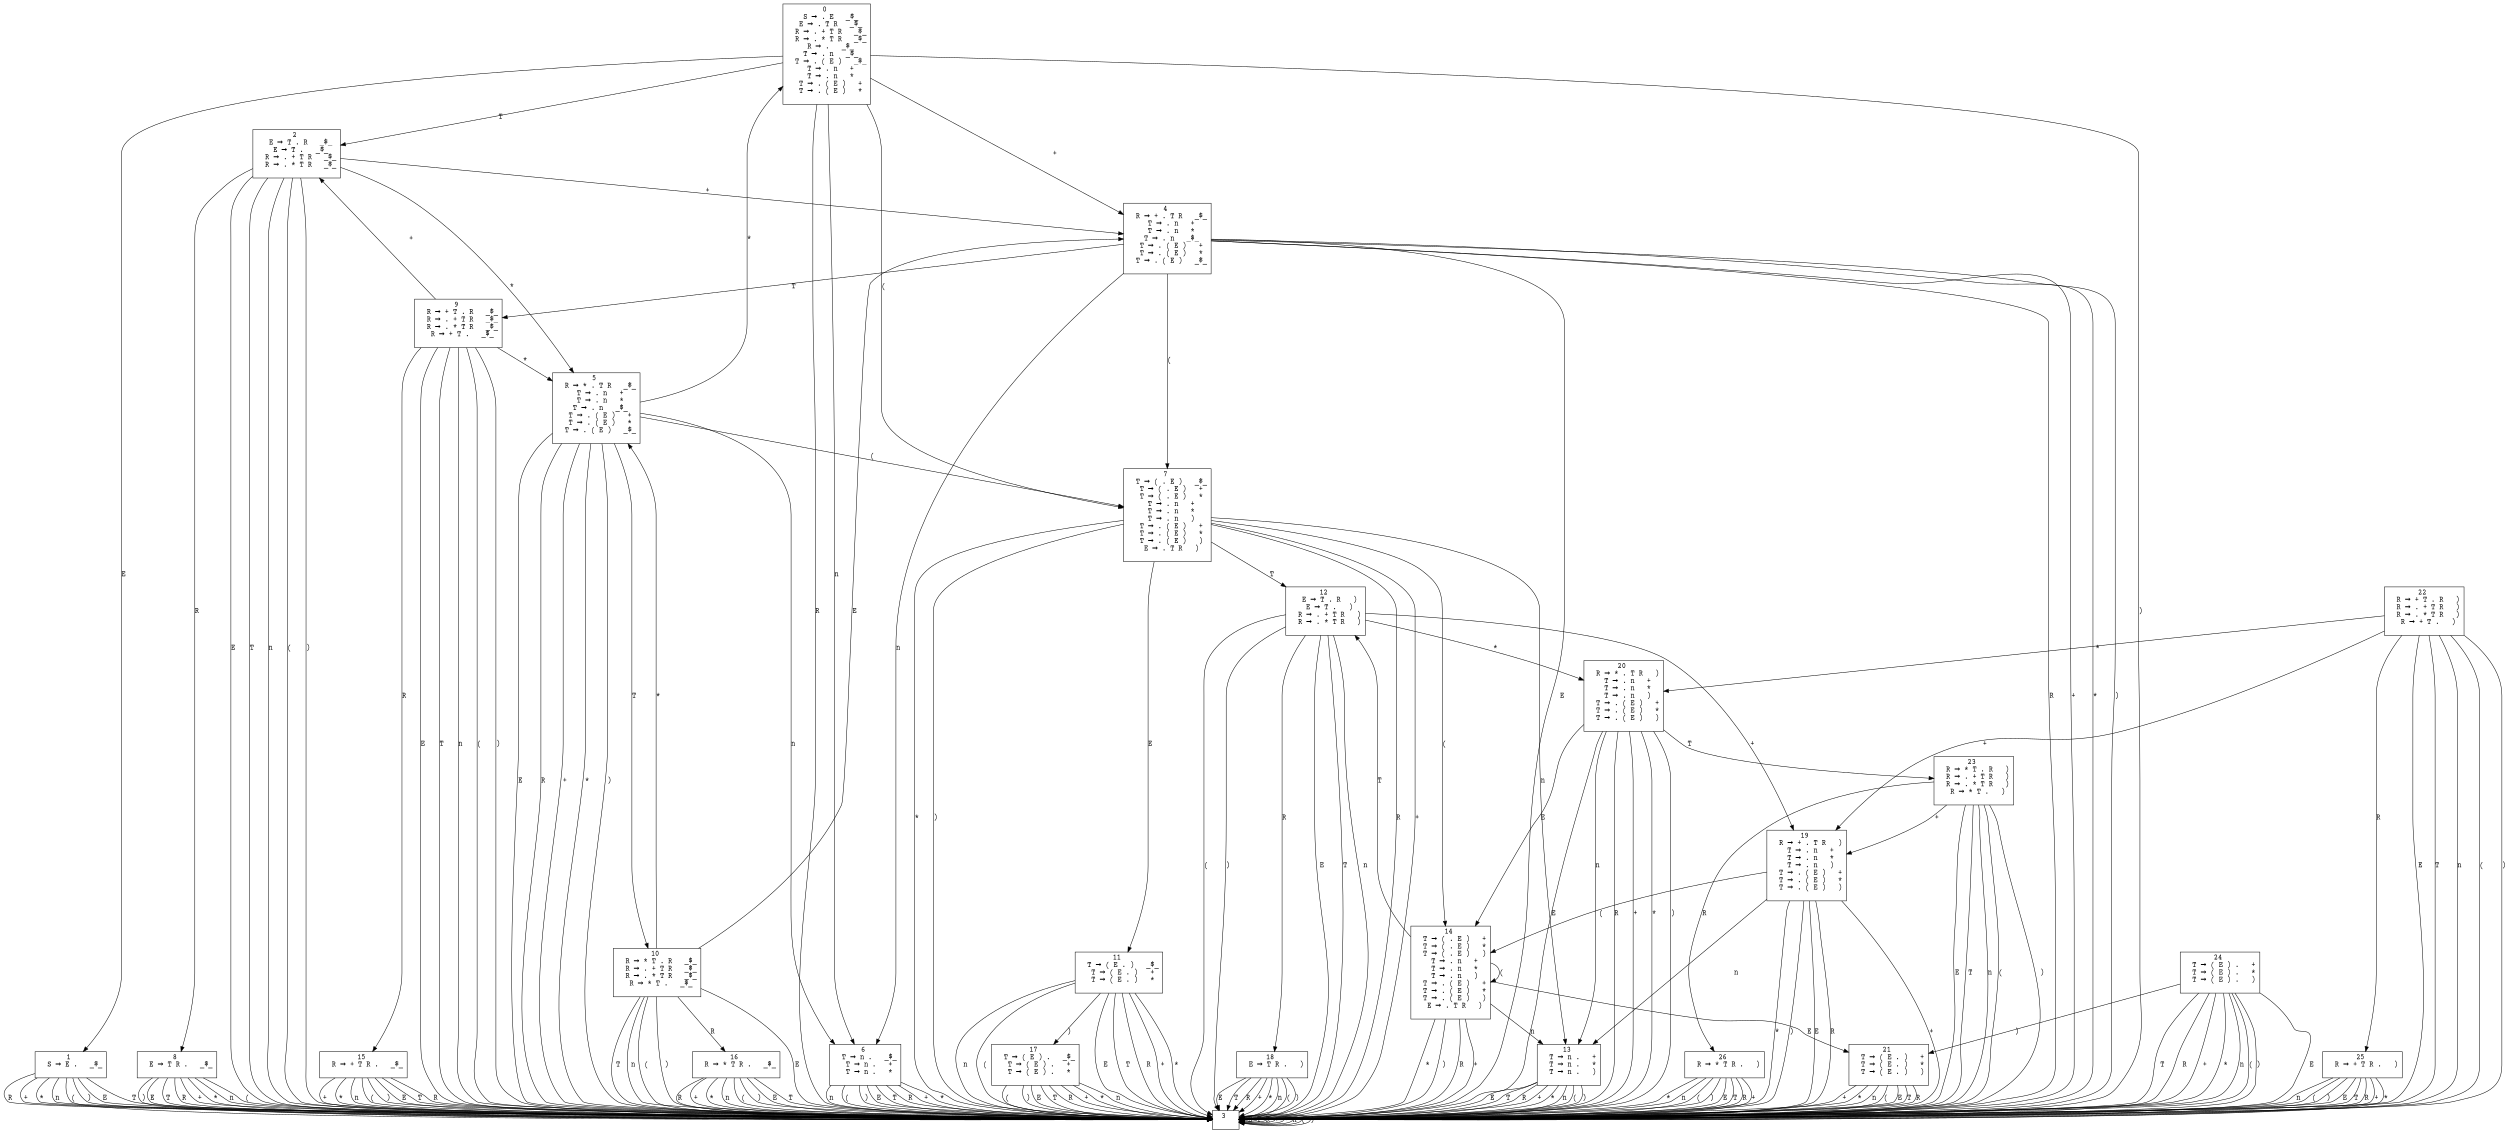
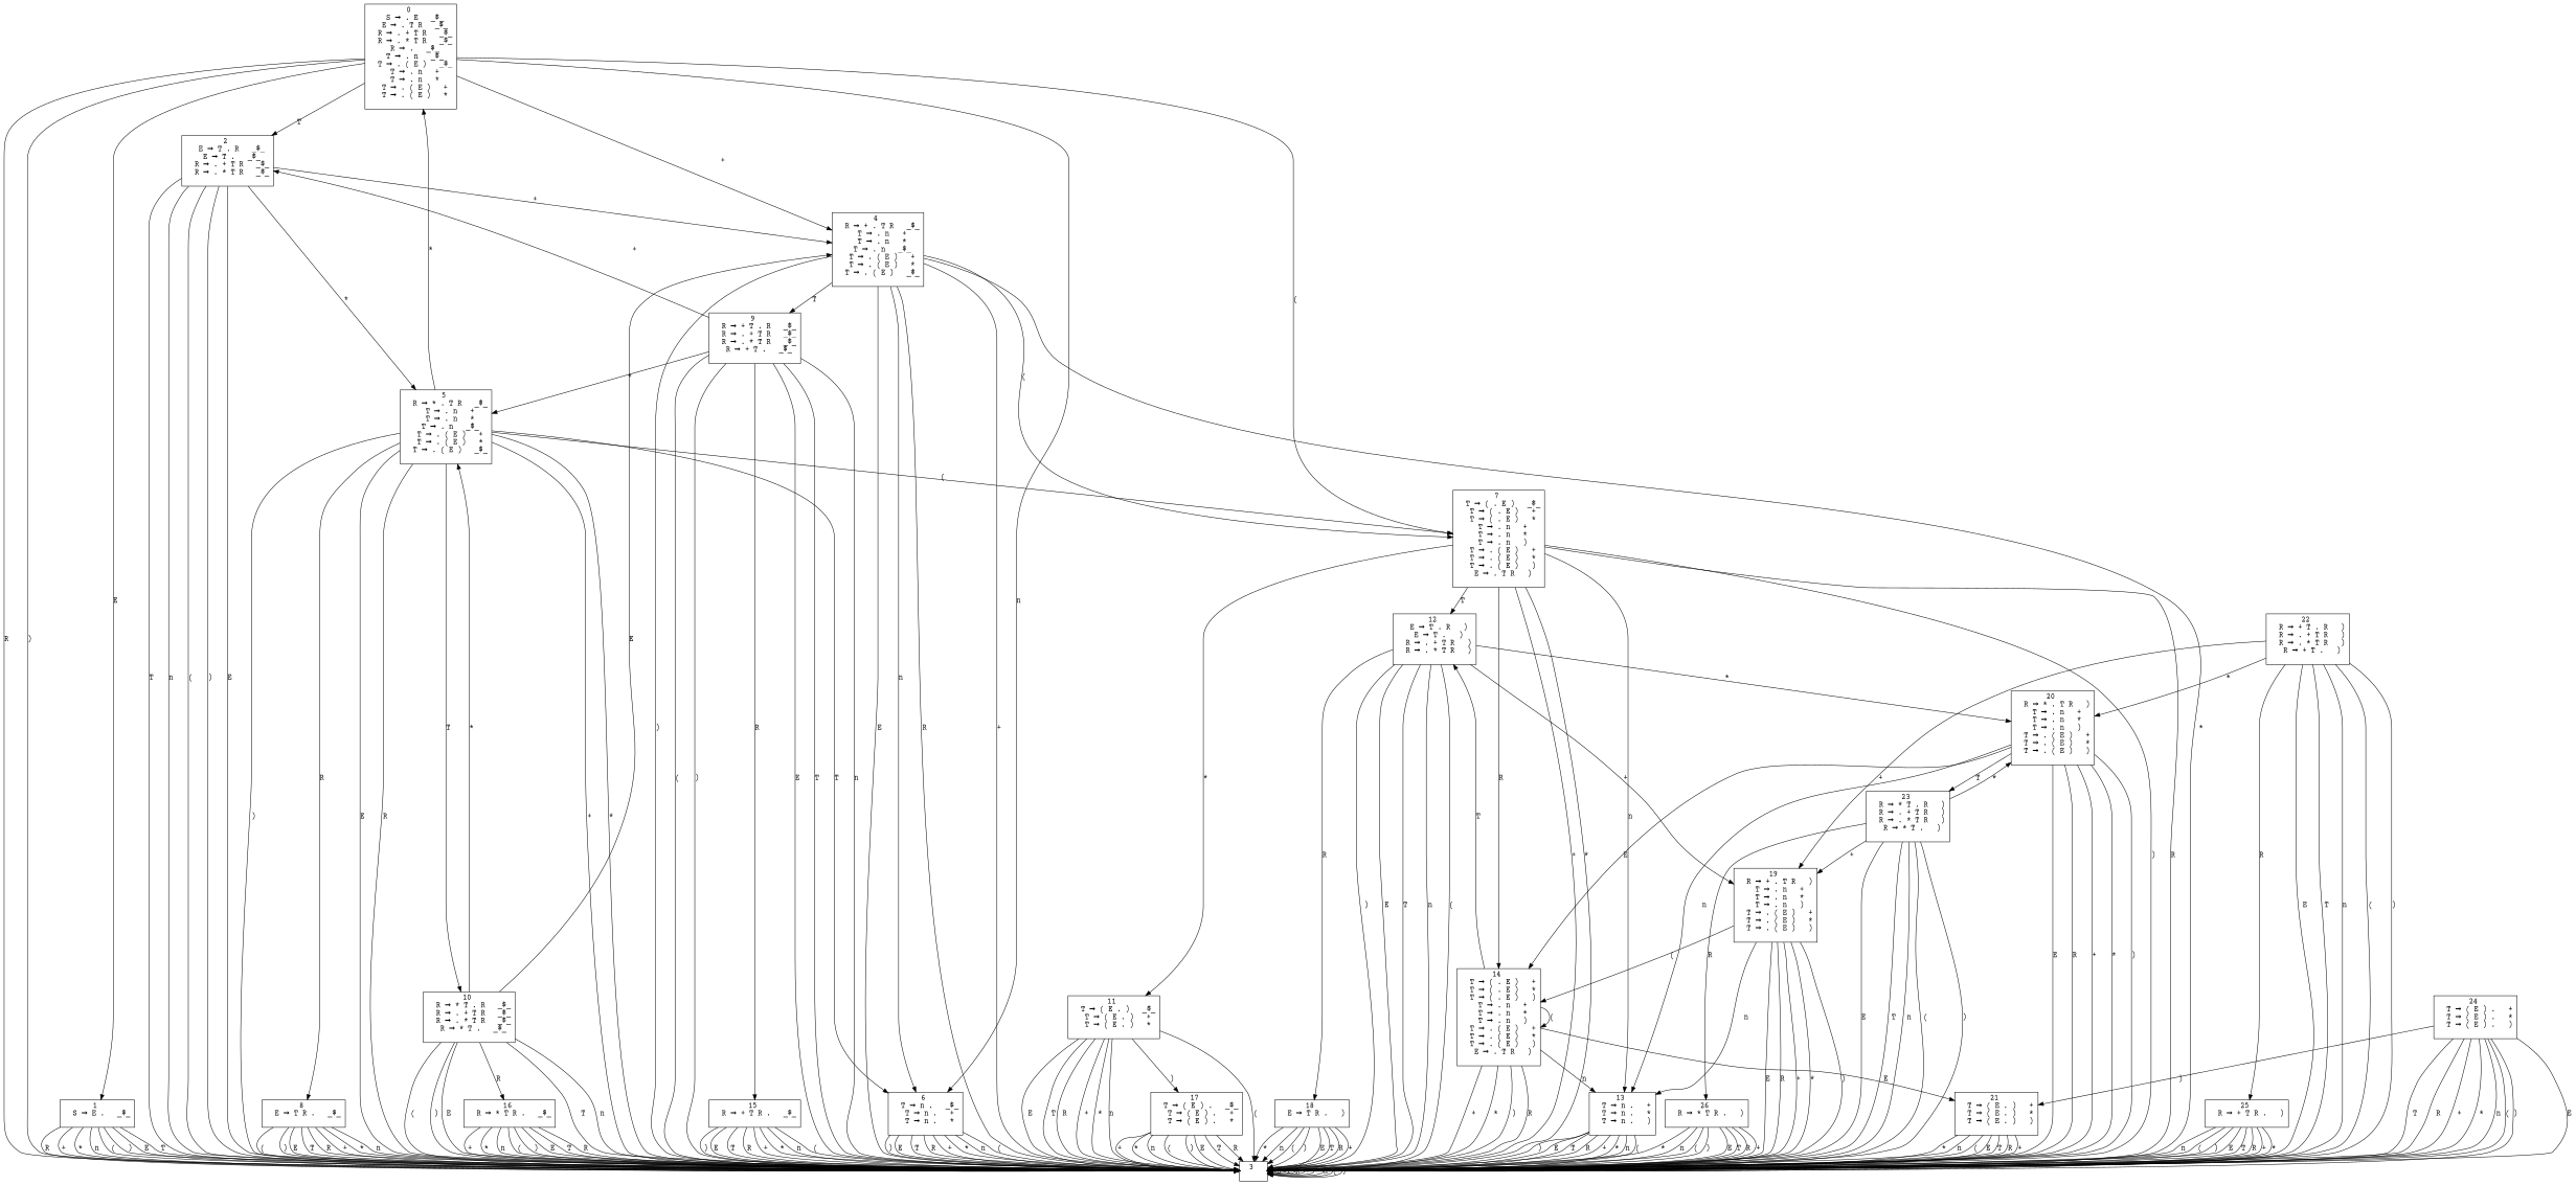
  digraph {
    fontname="Courier Prime"
    node [dir=back fontname="Courier Prime" minlen=10 shape=box]
    edge [fontname="Courier Prime"]
    n1 [label=<0 <BR></BR>  S → . E   _$_<BR></BR>  E → . T R   _$_<BR></BR>  R → . + T R   _$_<BR></BR>  R → . * T R   _$_<BR></BR>  R → .   _$_<BR></BR>  T → . n   _$_<BR></BR>  T → . ( E )   _$_<BR></BR>  T → . n   +<BR></BR>  T → . n   *<BR></BR>  T → . ( E )   +<BR></BR>  T → . ( E )   *<BR></BR>  >]
    n2 [label=<1 <BR></BR>  S → E .   _$_<BR></BR>  >]
    n3 [label=<2 <BR></BR>  E → T . R   _$_<BR></BR>  E → T .   _$_<BR></BR>  R → . + T R   _$_<BR></BR>  R → . * T R   _$_<BR></BR>  >]
    n4 [label=<3 <BR></BR>  >]
    n5 [label=<4 <BR></BR>  R → + . T R   _$_<BR></BR>  T → . n   +<BR></BR>  T → . n   *<BR></BR>  T → . n   _$_<BR></BR>  T → . ( E )   +<BR></BR>  T → . ( E )   *<BR></BR>  T → . ( E )   _$_<BR></BR>  >]
    n6 [label=<6 <BR></BR>  T → n .   _$_<BR></BR>  T → n .   +<BR></BR>  T → n .   *<BR></BR>  >]
    n7 [label=<7 <BR></BR>  T → ( . E )   _$_<BR></BR>  T → ( . E )   +<BR></BR>  T → ( . E )   *<BR></BR>  T → . n   +<BR></BR>  T → . n   *<BR></BR>  T → . n   )<BR></BR>  T → . ( E )   +<BR></BR>  T → . ( E )   *<BR></BR>  T → . ( E )   )<BR></BR>  E → . T R   )<BR></BR>  >]
    n8 [label=<5 <BR></BR>  R → * . T R   _$_<BR></BR>  T → . n   +<BR></BR>  T → . n   *<BR></BR>  T → . n   _$_<BR></BR>  T → . ( E )   +<BR></BR>  T → . ( E )   *<BR></BR>  T → . ( E )   _$_<BR></BR>  >]
    n9 [label=<8 <BR></BR>  E → T R .   _$_<BR></BR>  >]
    n10 [label=<9 <BR></BR>  R → + T . R   _$_<BR></BR>  R → . + T R   _$_<BR></BR>  R → . * T R   _$_<BR></BR>  R → + T .   _$_<BR></BR>  >]
    n11 [label=<10 <BR></BR>  R → * T . R   _$_<BR></BR>  R → . + T R   _$_<BR></BR>  R → . * T R   _$_<BR></BR>  R → * T .   _$_<BR></BR>  >]
    n12 [label=<11 <BR></BR>  T → ( E . )   _$_<BR></BR>  T → ( E . )   +<BR></BR>  T → ( E . )   *<BR></BR>  >]
    n13 [label=<12 <BR></BR>  E → T . R   )<BR></BR>  E → T .   )<BR></BR>  R → . + T R   )<BR></BR>  R → . * T R   )<BR></BR>  >]
    n14 [label=<13 <BR></BR>  T → n .   +<BR></BR>  T → n .   *<BR></BR>  T → n .   )<BR></BR>  >]
    n15 [label=<14 <BR></BR>  T → ( . E )   +<BR></BR>  T → ( . E )   *<BR></BR>  T → ( . E )   )<BR></BR>  T → . n   +<BR></BR>  T → . n   *<BR></BR>  T → . n   )<BR></BR>  T → . ( E )   +<BR></BR>  T → . ( E )   *<BR></BR>  T → . ( E )   )<BR></BR>  E → . T R   )<BR></BR>  >]
    n16 [label=<15 <BR></BR>  R → + T R .   _$_<BR></BR>  >]
    n17 [label=<16 <BR></BR>  R → * T R .   _$_<BR></BR>  >]
    n18 [label=<17 <BR></BR>  T → ( E ) .   _$_<BR></BR>  T → ( E ) .   +<BR></BR>  T → ( E ) .   *<BR></BR>  >]
    n19 [label=<18 <BR></BR>  E → T R .   )<BR></BR>  >]
    n20 [label=<19 <BR></BR>  R → + . T R   )<BR></BR>  T → . n   +<BR></BR>  T → . n   *<BR></BR>  T → . n   )<BR></BR>  T → . ( E )   +<BR></BR>  T → . ( E )   *<BR></BR>  T → . ( E )   )<BR></BR>  >]
    n21 [label=<20 <BR></BR>  R → * . T R   )<BR></BR>  T → . n   +<BR></BR>  T → . n   *<BR></BR>  T → . n   )<BR></BR>  T → . ( E )   +<BR></BR>  T → . ( E )   *<BR></BR>  T → . ( E )   )<BR></BR>  >]
    n22 [label=<21 <BR></BR>  T → ( E . )   +<BR></BR>  T → ( E . )   *<BR></BR>  T → ( E . )   )<BR></BR>  >]
    n23 [label=<23 <BR></BR>  R → * T . R   )<BR></BR>  R → . + T R   )<BR></BR>  R → . * T R   )<BR></BR>  R → * T .   )<BR></BR>  >]
    n24 [label=<22 <BR></BR>  R → + T . R   )<BR></BR>  R → . + T R   )<BR></BR>  R → . * T R   )<BR></BR>  R → + T .   )<BR></BR>  >]
    n25 [label=<25 <BR></BR>  R → + T R .   )<BR></BR>  >]
    n26 [label=<26 <BR></BR>  R → * T R .   )<BR></BR>  >]
    n27 [label=<24 <BR></BR>  T → ( E ) .   +<BR></BR>  T → ( E ) .   *<BR></BR>  T → ( E ) .   )<BR></BR>  >]
    n1 -> n2 [label=E]
    n1 -> n3 [label=T]
    n1 -> n4 [label=R]
    n1 -> n4 [label=")"]
    n1 -> n5 [label="+"]
    n1 -> n6 [label=n]
    n1 -> n7 [label="("]
    n2 -> n4 [label=E]
    n2 -> n4 [label=T]
    n2 -> n4 [label=R]
    n2 -> n4 [label="+"]
    n2 -> n4 [label="*"]
    n2 -> n4 [label=n]
    n2 -> n4 [label="("]
    n2 -> n4 [label=")"]
    n3 -> n4 [label=E]
    n3 -> n4 [label=T]
    n3 -> n4 [label=n]
    n3 -> n4 [label="("]
    n3 -> n4 [label=")"]
    n3 -> n5 [label="+"]
    n3 -> n8 [label="*"]
-   n3 -> n9 [label=R]
+   n8 -> n9 [label=R]
    n4 -> n4 [label=E]
    n4 -> n4 [label=T]
    n4 -> n4 [label=R]
    n4 -> n4 [label="+"]
    n4 -> n4 [label="*"]
    n4 -> n4 [label=n]
    n4 -> n4 [label="("]
    n4 -> n4 [label=")"]
    n5 -> n4 [label=E]
    n5 -> n4 [label=R]
    n5 -> n4 [label="+"]
    n5 -> n4 [label="*"]
    n5 -> n4 [label=")"]
    n5 -> n6 [label=n]
    n5 -> n7 [label="("]
    n5 -> n10 [label=T]
    n6 -> n4 [label=E]
    n6 -> n4 [label=T]
    n6 -> n4 [label=R]
    n6 -> n4 [label="+"]
    n6 -> n4 [label="*"]
    n6 -> n4 [label=n]
    n6 -> n4 [label="("]
    n6 -> n4 [label=")"]
    n7 -> n4 [label=R]
    n7 -> n4 [label="+"]
    n7 -> n4 [label="*"]
    n7 -> n4 [label=")"]
-   n7 -> n12 [label=E]
+   n7 -> n12 [label="*"]
    n7 -> n13 [label=T]
    n7 -> n14 [label=n]
-   n7 -> n15 [label="("]
+   n7 -> n15 [label=R]
    n8 -> n1 [label="*"]
    n8 -> n4 [label=E]
    n8 -> n4 [label=R]
    n8 -> n4 [label="+"]
    n8 -> n4 [label="*"]
    n8 -> n4 [label=")"]
-   n8 -> n6 [label=n]
+   n8 -> n6 [label=T]
    n8 -> n7 [label="("]
    n8 -> n11 [label=T]
    n9 -> n4 [label=E]
    n9 -> n4 [label=T]
    n9 -> n4 [label=R]
    n9 -> n4 [label="+"]
    n9 -> n4 [label="*"]
    n9 -> n4 [label=n]
    n9 -> n4 [label="("]
    n9 -> n4 [label=")"]
    n10 -> n3 [label="+"]
    n10 -> n4 [label=E]
    n10 -> n4 [label=T]
    n10 -> n4 [label=n]
    n10 -> n4 [label="("]
    n10 -> n4 [label=")"]
    n10 -> n8 [label="*"]
    n10 -> n16 [label=R]
    n11 -> n4 [label=E]
    n11 -> n4 [label=T]
    n11 -> n4 [label=n]
    n11 -> n4 [label="("]
    n11 -> n4 [label=")"]
    n11 -> n5 [label=E]
    n11 -> n8 [label="*"]
    n11 -> n17 [label=R]
    n12 -> n4 [label=E]
    n12 -> n4 [label=T]
    n12 -> n4 [label=R]
    n12 -> n4 [label="+"]
    n12 -> n4 [label="*"]
    n12 -> n4 [label=n]
    n12 -> n4 [label="("]
    n12 -> n18 [label=")"]
    n13 -> n4 [label=E]
    n13 -> n4 [label=T]
    n13 -> n4 [label=n]
    n13 -> n4 [label="("]
    n13 -> n4 [label=")"]
    n13 -> n19 [label=R]
    n13 -> n20 [label="+"]
    n13 -> n21 [label="*"]
    n14 -> n4 [label=E]
    n14 -> n4 [label=T]
    n14 -> n4 [label=R]
    n14 -> n4 [label="+"]
    n14 -> n4 [label="*"]
    n14 -> n4 [label=n]
    n14 -> n4 [label="("]
    n14 -> n4 [label=")"]
    n15 -> n4 [label=R]
    n15 -> n4 [label="+"]
    n15 -> n4 [label="*"]
    n15 -> n4 [label=")"]
    n15 -> n13 [label=T]
    n15 -> n14 [label=n]
    n15 -> n15 [label="("]
    n15 -> n22 [label=E]
    n16 -> n4 [label=E]
    n16 -> n4 [label=T]
    n16 -> n4 [label=R]
    n16 -> n4 [label="+"]
    n16 -> n4 [label="*"]
    n16 -> n4 [label=n]
    n16 -> n4 [label="("]
    n16 -> n4 [label=")"]
    n17 -> n4 [label=E]
    n17 -> n4 [label=T]
    n17 -> n4 [label=R]
    n17 -> n4 [label="+"]
    n17 -> n4 [label="*"]
    n17 -> n4 [label=n]
    n17 -> n4 [label="("]
    n17 -> n4 [label=")"]
    n18 -> n4 [label=E]
    n18 -> n4 [label=T]
    n18 -> n4 [label=R]
    n18 -> n4 [label="+"]
    n18 -> n4 [label="*"]
    n18 -> n4 [label=n]
    n18 -> n4 [label="("]
    n18 -> n4 [label=")"]
    n19 -> n4 [label=E]
    n19 -> n4 [label=T]
    n19 -> n4 [label=R]
    n19 -> n4 [label="+"]
    n19 -> n4 [label="*"]
    n19 -> n4 [label=n]
    n19 -> n4 [label="("]
    n19 -> n4 [label=")"]
    n20 -> n4 [label=E]
    n20 -> n4 [label=R]
    n20 -> n4 [label="+"]
    n20 -> n4 [label="*"]
    n20 -> n4 [label=")"]
    n20 -> n14 [label=n]
    n20 -> n15 [label="("]
    n21 -> n4 [label=E]
    n21 -> n4 [label=R]
    n21 -> n4 [label="+"]
    n21 -> n4 [label="*"]
    n21 -> n4 [label=")"]
    n21 -> n14 [label=n]
    n21 -> n15 [label=E]
    n21 -> n23 [label=T]
    n22 -> n4 [label=E]
    n22 -> n4 [label=T]
    n22 -> n4 [label=R]
    n22 -> n4 [label="+"]
    n22 -> n4 [label="*"]
    n22 -> n4 [label=n]
    n22 -> n4 [label="("]
    n23 -> n4 [label=E]
    n23 -> n4 [label=T]
    n23 -> n4 [label=n]
    n23 -> n4 [label="("]
    n23 -> n4 [label=")"]
    n23 -> n20 [label="+"]
+   n23 -> n21 [label="*"]
    n23 -> n26 [label=R]
    n24 -> n4 [label=E]
    n24 -> n4 [label=T]
    n24 -> n4 [label=n]
    n24 -> n4 [label="("]
    n24 -> n4 [label=")"]
    n24 -> n20 [label="+"]
    n24 -> n21 [label="*"]
    n24 -> n25 [label=R]
    n25 -> n4 [label=E]
    n25 -> n4 [label=T]
    n25 -> n4 [label=R]
    n25 -> n4 [label="+"]
    n25 -> n4 [label="*"]
    n25 -> n4 [label=n]
    n25 -> n4 [label="("]
    n25 -> n4 [label=")"]
    n26 -> n4 [label=E]
    n26 -> n4 [label=T]
    n26 -> n4 [label=R]
    n26 -> n4 [label="+"]
    n26 -> n4 [label="*"]
    n26 -> n4 [label=n]
    n26 -> n4 [label="("]
    n26 -> n4 [label=")"]
    n27 -> n4 [label=E]
    n27 -> n4 [label=T]
    n27 -> n4 [label=R]
    n27 -> n4 [label="+"]
    n27 -> n4 [label="*"]
    n27 -> n4 [label=n]
    n27 -> n4 [label="("]
    n27 -> n4 [label=")"]
    n27 -> n22 [label=")"]
  }
